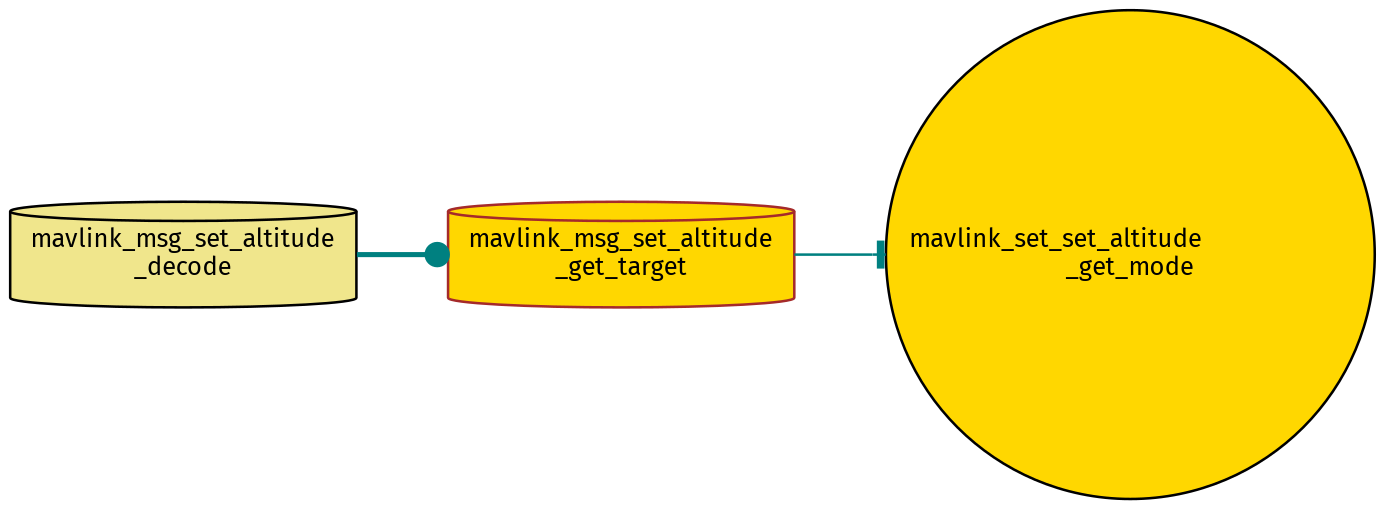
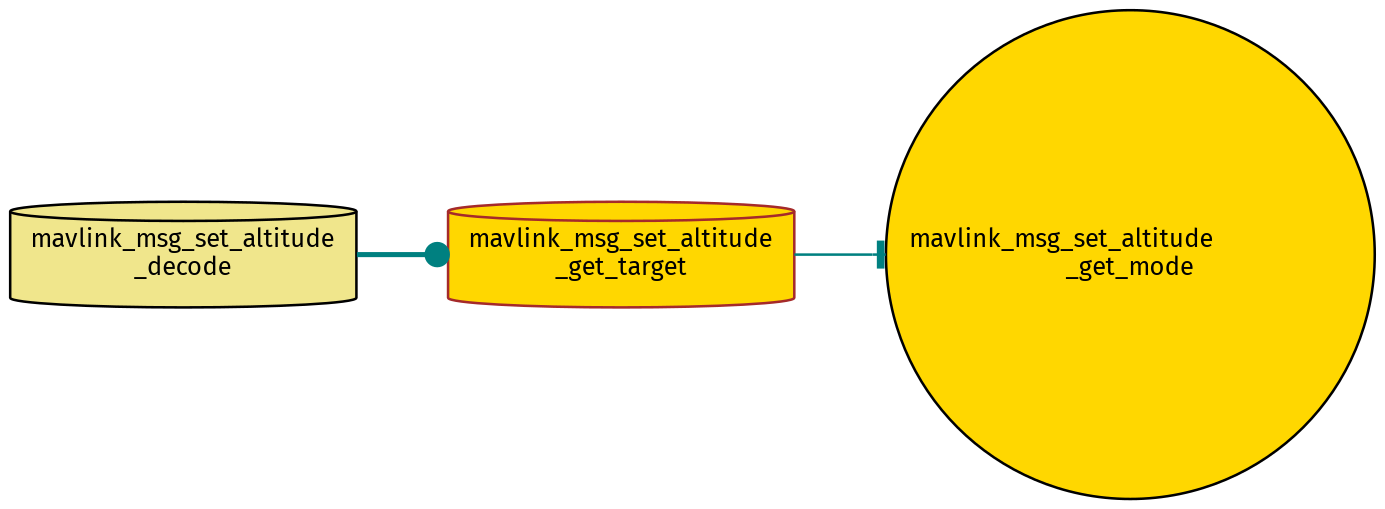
  digraph {
    fontname="Fira Sans"
    rankdir=LR
    node [color=black fillcolor=gold fontname="Fira Sans" fontsize=10 shape=cylinder style=filled]
    edge [color=teal fontname="Fira Sans" fontsize=10 labelfontname=Helvetica labelfontsize=10]
    n1 [fillcolor=khaki fontcolor=black height=0.2 label="mavlink_msg_set_altitude\l_decode" width=0.4]
    n2 [color=brown height=0.2 label="mavlink_msg_set_altitude\l_get_target" width=0.4]
-   n3 [height=0.2 label="mavlink_set_set_altitude\l_get_mode" shape=circle width=0.4]
+   n3 [height=0.2 label="mavlink_msg_set_altitude\l_get_mode" shape=circle width=0.4]
    n1 -> n2 [arrowhead=dot style=bold]
    n2 -> n3 [arrowhead=tee style=solid]
  }
